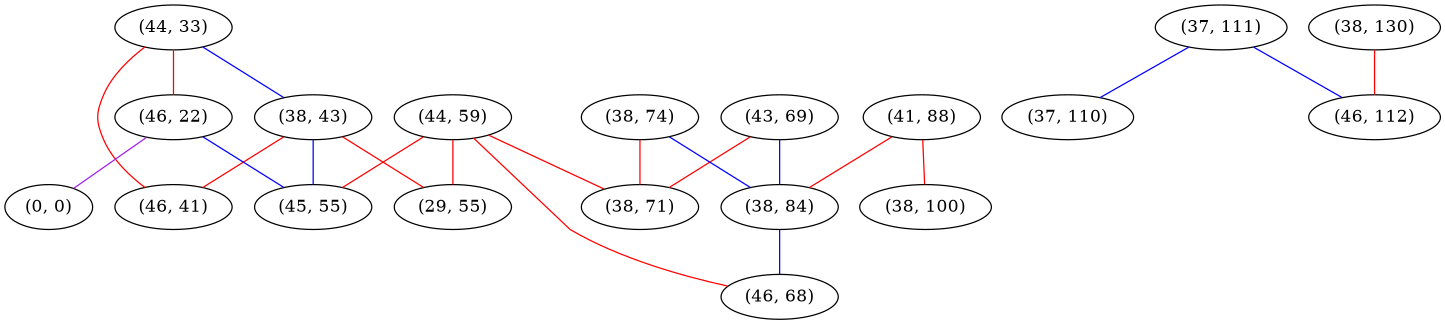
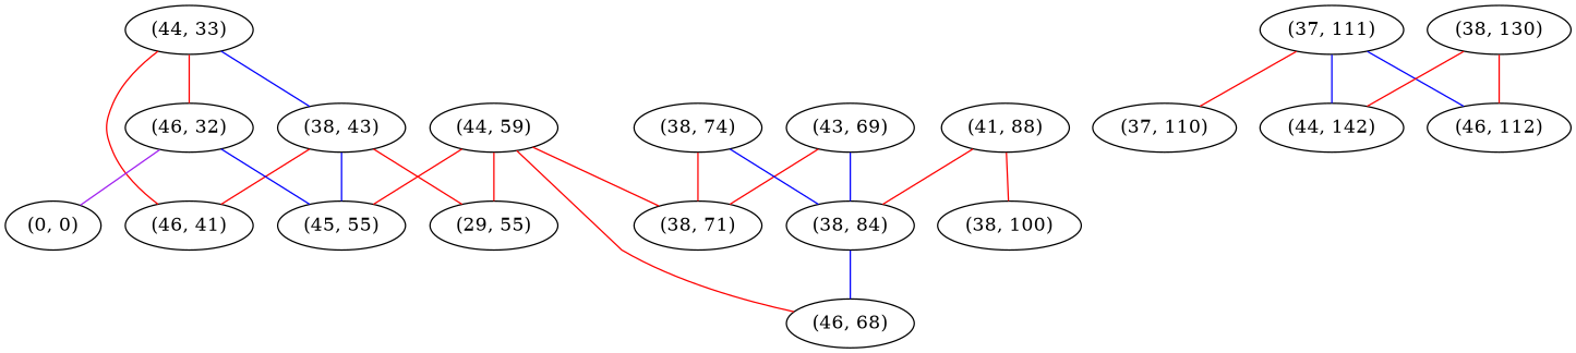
  graph {
    edge [color=red weight=1]
    "(44, 33)"
    "(38, 43)"
-   "(46, 22)"
+   "(46, 22)" [label="(46, 32)"]
    "(46, 41)"
    "(45, 55)"
    "(29, 55)"
    "(0, 0)"
    "(44, 59)"
    "(38, 71)"
    "(46, 68)"
    "(43, 69)"
    "(38, 84)"
    "(38, 74)"
    "(41, 88)"
    "(38, 100)"
    "(37, 111)"
    "(37, 110)"
    "(46, 112)"
+   "(44, 142)"
    "(38, 130)"
    "(44, 33)" -- "(38, 43)" [color=blue]
    "(44, 33)" -- "(46, 22)"
    "(44, 33)" -- "(46, 41)"
    "(38, 43)" -- "(46, 41)"
    "(38, 43)" -- "(45, 55)" [color=blue weight=3]
    "(38, 43)" -- "(29, 55)"
    "(46, 22)" -- "(45, 55)" [color=blue weight=3]
    "(46, 22)" -- "(0, 0)" [color=purple weight=4]
    "(44, 59)" -- "(45, 55)"
    "(44, 59)" -- "(29, 55)" [weight=3]
    "(44, 59)" -- "(38, 71)"
    "(44, 59)" -- "(46, 68)"
    "(43, 69)" -- "(38, 71)"
    "(43, 69)" -- "(38, 84)" [color=blue weight=3]
    "(38, 84)" -- "(46, 68)" [color=blue weight=3]
    "(38, 74)" -- "(38, 71)"
    "(38, 74)" -- "(38, 84)" [color=blue weight=3]
    "(41, 88)" -- "(38, 84)"
    "(41, 88)" -- "(38, 100)"
-   "(37, 111)" -- "(37, 110)" [color=blue]
+   "(37, 111)" -- "(37, 110)"
    "(37, 111)" -- "(46, 112)" [color=blue weight=3]
+   "(37, 111)" -- "(44, 142)" [color=blue weight=3]
    "(38, 130)" -- "(46, 112)"
+   "(38, 130)" -- "(44, 142)"
  }
